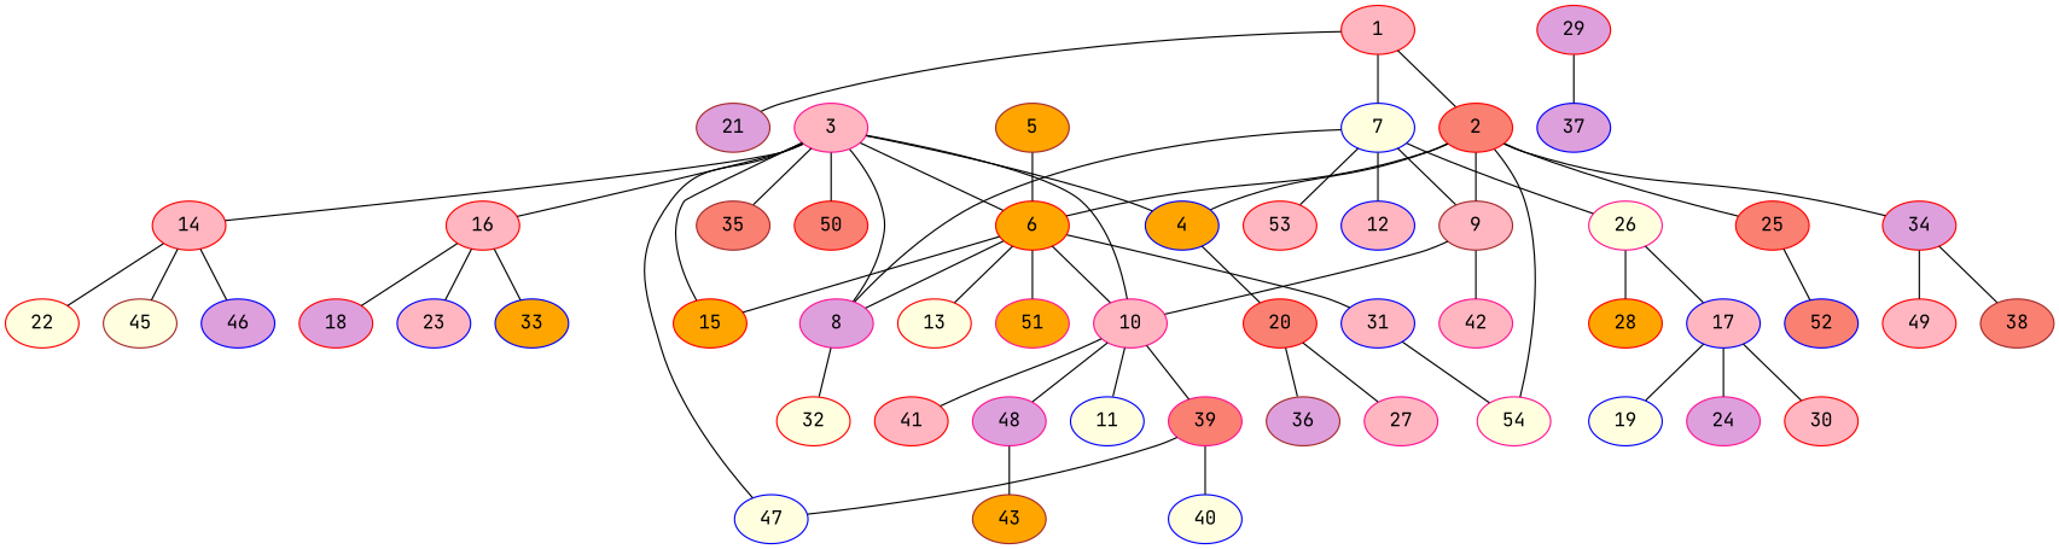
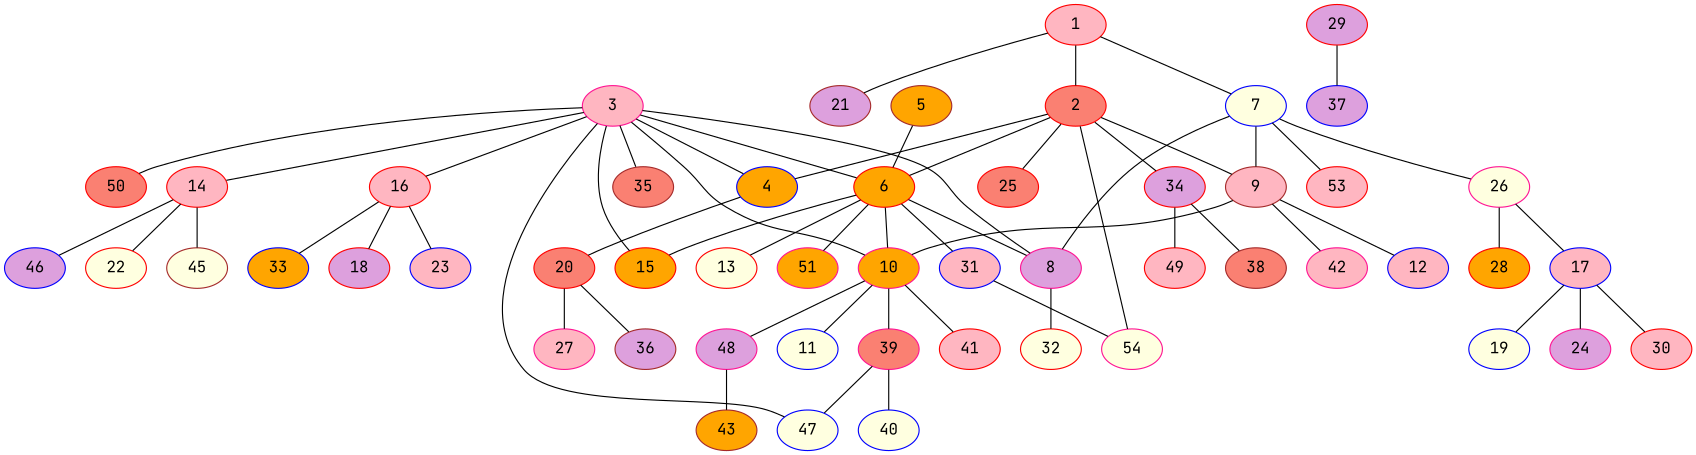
  graph {
    fontname="JetBrains Mono"
    node [color=red fillcolor=lightpink fontname="JetBrains Mono" style=filled]
    edge [fontname="JetBrains Mono"]
    2 [fillcolor=salmon]
    1
    7 [color=blue fillcolor=lightyellow]
    21 [color=brown fillcolor=plum]
    4 [color=blue fillcolor=orange]
    6 [fillcolor=orange]
    9 [color=brown]
    25 [fillcolor=salmon]
    34 [fillcolor=plum]
    54 [color=deeppink fillcolor=lightyellow]
    8 [color=deeppink fillcolor=plum]
    12 [color=blue]
    26 [color=deeppink fillcolor=lightyellow]
    53
    20 [fillcolor=salmon]
-   10 [color=deeppink]
+   10 [color=deeppink fillcolor=orange]
    15 [fillcolor=orange]
    13 [fillcolor=lightyellow]
    31 [color=blue]
    51 [color=deeppink fillcolor=orange]
    42 [color=deeppink]
    11 [color=blue fillcolor=lightyellow]
-   52 [color=blue fillcolor=salmon]
    38 [color=brown fillcolor=salmon]
    49
    3 [color=deeppink]
    14
    16
    35 [color=brown fillcolor=salmon]
    47 [color=blue fillcolor=lightyellow]
    50 [fillcolor=salmon]
    32 [fillcolor=lightyellow]
    39 [color=deeppink fillcolor=salmon]
    41
    48 [color=deeppink fillcolor=plum]
    22 [fillcolor=lightyellow]
    45 [color=brown fillcolor=lightyellow]
    46 [color=blue fillcolor=plum]
    18 [fillcolor=plum]
    23 [color=blue]
    33 [color=blue fillcolor=orange]
    27 [color=deeppink]
    36 [color=brown fillcolor=plum]
    5 [color=brown fillcolor=orange]
    17 [color=blue]
    28 [fillcolor=orange]
    29 [fillcolor=plum]
    37 [color=blue fillcolor=plum]
    40 [color=blue fillcolor=lightyellow]
    43 [color=brown fillcolor=orange]
    19 [color=blue fillcolor=lightyellow]
    24 [color=deeppink fillcolor=plum]
    30
    2 -- 4
    2 -- 6
    2 -- 9
    2 -- 25
    2 -- 34
    2 -- 54
    1 -- 2
    1 -- 7
    1 -- 21
    7 -- 9
    7 -- 8
-   7 -- 12
+   9 -- 12
    7 -- 26
    7 -- 53
    4 -- 20
    6 -- 8
    6 -- 10
    6 -- 15
    6 -- 13
    6 -- 31
    6 -- 51
    9 -- 10
    9 -- 42
-   25 -- 52
    34 -- 38
    34 -- 49
    8 -- 32
    26 -- 17
    26 -- 28
    20 -- 27
    20 -- 36
    10 -- 11
    10 -- 39
    10 -- 41
    10 -- 48
    31 -- 54
    3 -- 4
    3 -- 6
    3 -- 8
    3 -- 10
    3 -- 15
    3 -- 14
    3 -- 16
    3 -- 35
    3 -- 47
    3 -- 50
    14 -- 22
    14 -- 45
    14 -- 46
    16 -- 18
    16 -- 23
    16 -- 33
    39 -- 47
    39 -- 40
    48 -- 43
    5 -- 6
    17 -- 19
    17 -- 24
    17 -- 30
    29 -- 37
  }
